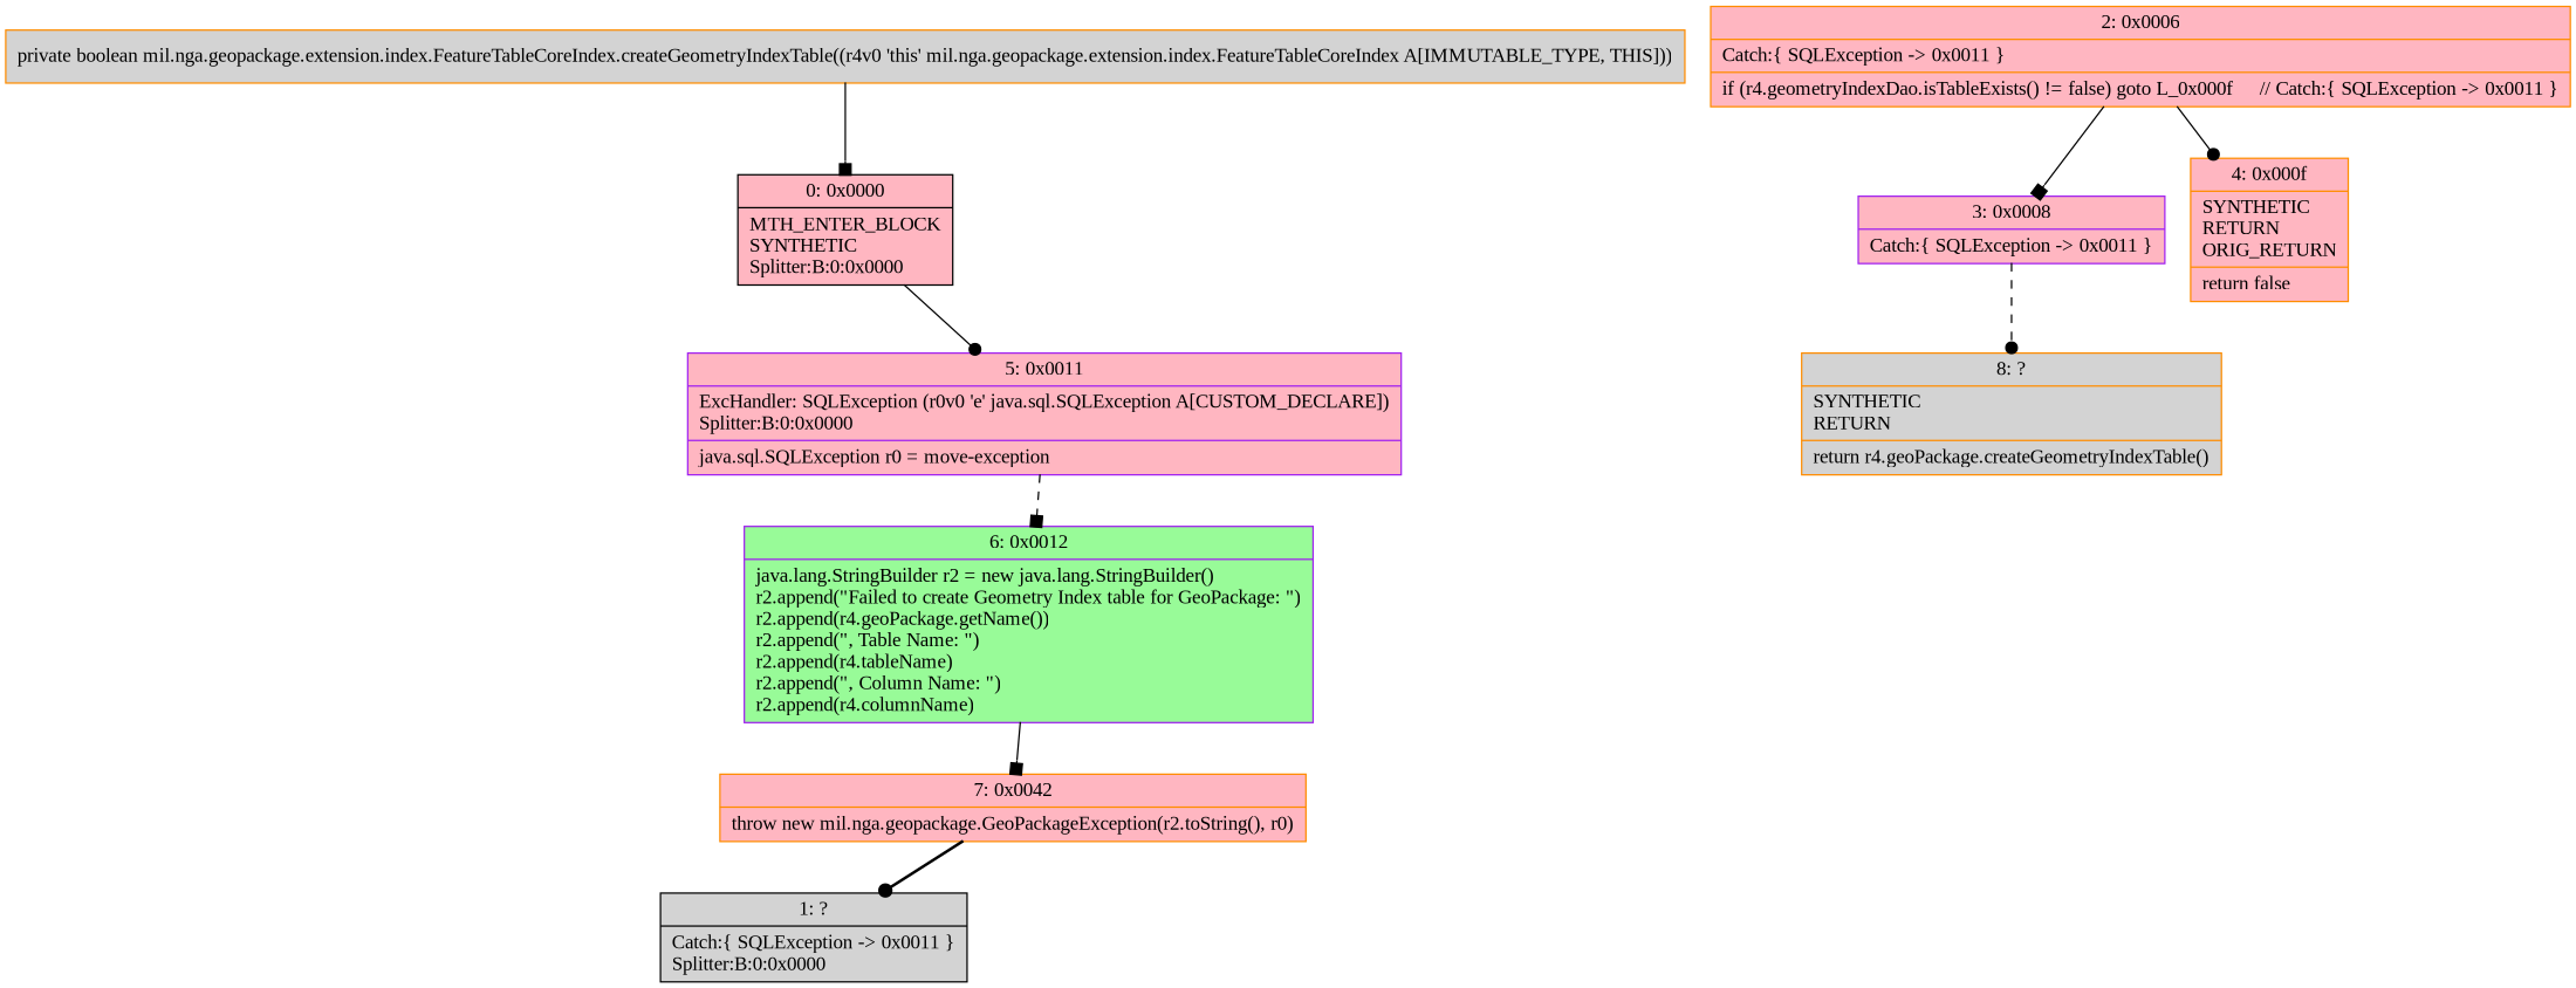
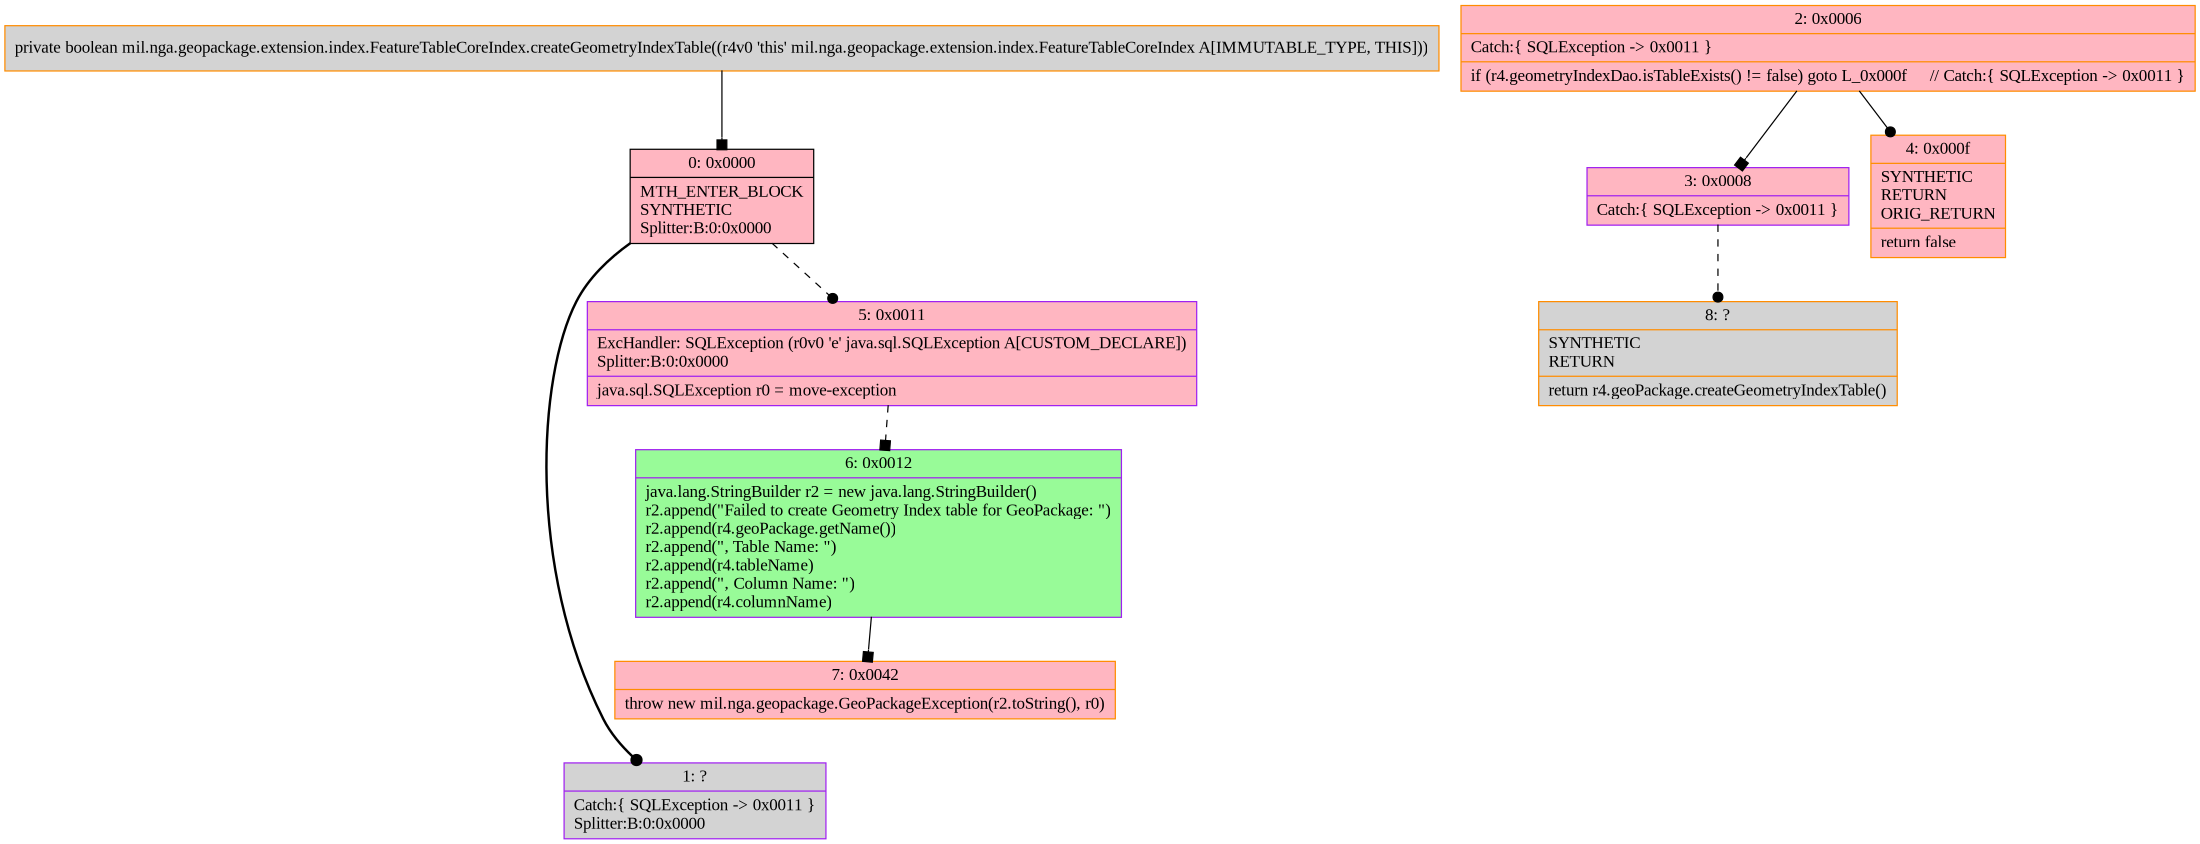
  digraph {
    fontname="Liberation Serif"
    node [color=darkorange fillcolor=lightpink fontname="Liberation Serif" shape=record style=filled]
    edge [arrowhead=dot fontname="Liberation Serif" style=solid]
    n1 [color=black label="{0\:\ 0x0000|MTH_ENTER_BLOCK\lSYNTHETIC\lSplitter:B:0:0x0000\l}"]
-   n2 [color=black fillcolor=lightgrey label="{1\:\ ?|Catch:\{ SQLException \-\> 0x0011 \}\lSplitter:B:0:0x0000\l}"]
+   n2 [color=purple fillcolor=lightgrey label="{1\:\ ?|Catch:\{ SQLException \-\> 0x0011 \}\lSplitter:B:0:0x0000\l}"]
    n3 [color=purple label="{5\:\ 0x0011|ExcHandler: SQLException (r0v0 'e' java.sql.SQLException A[CUSTOM_DECLARE])\lSplitter:B:0:0x0000\l|java.sql.SQLException r0 = move\-exception\l}"]
    n4 [color=purple fillcolor=palegreen label="{6\:\ 0x0012|java.lang.StringBuilder r2 = new java.lang.StringBuilder()\lr2.append(\"Failed to create Geometry Index table for GeoPackage: \")\lr2.append(r4.geoPackage.getName())\lr2.append(\", Table Name: \")\lr2.append(r4.tableName)\lr2.append(\", Column Name: \")\lr2.append(r4.columnName)\l}"]
    n5 [label="{2\:\ 0x0006|Catch:\{ SQLException \-\> 0x0011 \}\l|if (r4.geometryIndexDao.isTableExists() != false) goto L_0x000f     \/\/ Catch:\{ SQLException \-\> 0x0011 \}\l}"]
    n6 [color=purple label="{3\:\ 0x0008|Catch:\{ SQLException \-\> 0x0011 \}\l}"]
    n7 [label="{4\:\ 0x000f|SYNTHETIC\lRETURN\lORIG_RETURN\l|return false\l}"]
    n8 [fillcolor=lightgrey label="{8\:\ ?|SYNTHETIC\lRETURN\l|return r4.geoPackage.createGeometryIndexTable()\l}"]
    n9 [label="{7\:\ 0x0042|throw new mil.nga.geopackage.GeoPackageException(r2.toString(), r0)\l}"]
    n10 [fillcolor=lightgrey label="{private boolean mil.nga.geopackage.extension.index.FeatureTableCoreIndex.createGeometryIndexTable((r4v0 'this' mil.nga.geopackage.extension.index.FeatureTableCoreIndex A[IMMUTABLE_TYPE, THIS])) }"]
-   n9 -> n2 [style=bold]
-   n1 -> n3
+   n1 -> n2 [style=bold]
+   n1 -> n3 [style=dashed]
    n3 -> n4 [arrowhead=box style=dashed]
    n4 -> n9 [arrowhead=box]
    n5 -> n6 [arrowhead=box]
    n5 -> n7
    n6 -> n8 [style=dashed]
    n10 -> n1 [arrowhead=box]
  }
